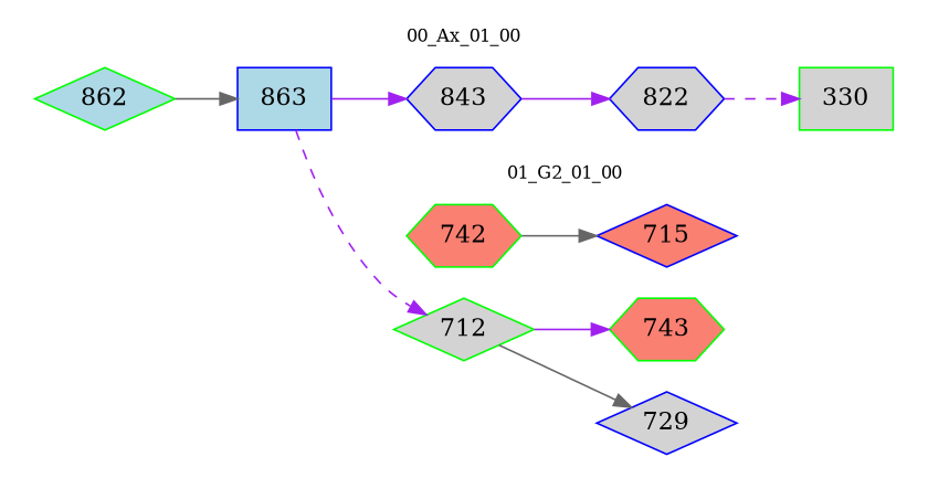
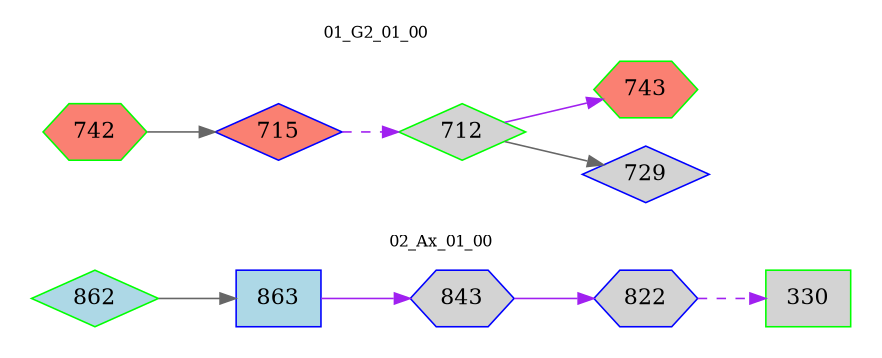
  digraph {
    rankdir=LR
    node [color=green fillcolor=lightgrey shape=diamond style=filled]
    edge [color=purple style=solid]
    n1 [fillcolor=lightblue label=862]
    n2 [color=blue fillcolor=lightblue label=863 shape=box]
    n3 [color=blue label=843 shape=hexagon]
    n4 [color=blue label=822 shape=hexagon]
    n5 [label=330 shape=box]
    n6 [fillcolor=salmon label=742 shape=hexagon]
    n7 [color=blue fillcolor=salmon label=715]
    n8 [label=712]
    n9 [color=blue label=729]
    n10 [fillcolor=salmon label=743 shape=hexagon]
    subgraph cluster_1 {
      color=white
      fontsize=10
-     label="00_Ax_01_00"
+     label="02_Ax_01_00"
      n1
      n2
      n3
      n4
      n5
    }
    subgraph cluster_2 {
      color=white
      fontsize=10
      label="01_G2_01_00"
      n6
      n7
      n8
      n9
      n10
    }
    n1 -> n2 [color=gray40]
    n2 -> n3
    n3 -> n4
    n4 -> n5 [style=dashed]
    n6 -> n7 [color=gray40]
-   n2 -> n8 [style=dashed]
+   n7 -> n8 [style=dashed]
    n8 -> n9 [color=gray40]
    n8 -> n10
  }
